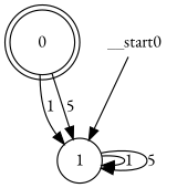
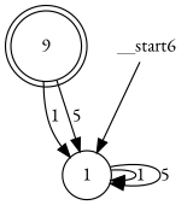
  digraph {
    fontname="EB Garamond"
    node [fontname="EB Garamond"]
    edge [fontname="EB Garamond"]
-   n1 [label=0 shape=doublecircle]
+   n1 [label=9 shape=doublecircle]
    n2 [label=1 shape=circle]
-   __start0 [height=0 shape=none width=0]
+   __start0 [height=0 shape=none width=0 label=__start6]
    n1 -> n2 [label=1]
    n1 -> n2 [label=5]
    n2 -> n2 [label=1]
    n2 -> n2 [label=5]
    __start0 -> n2
  }
